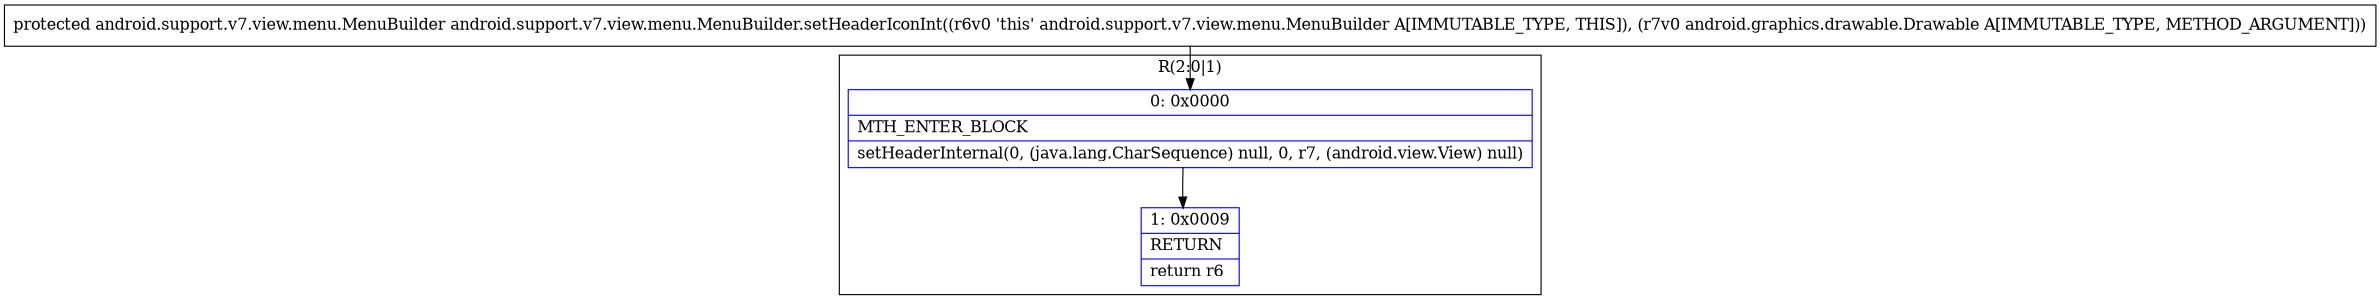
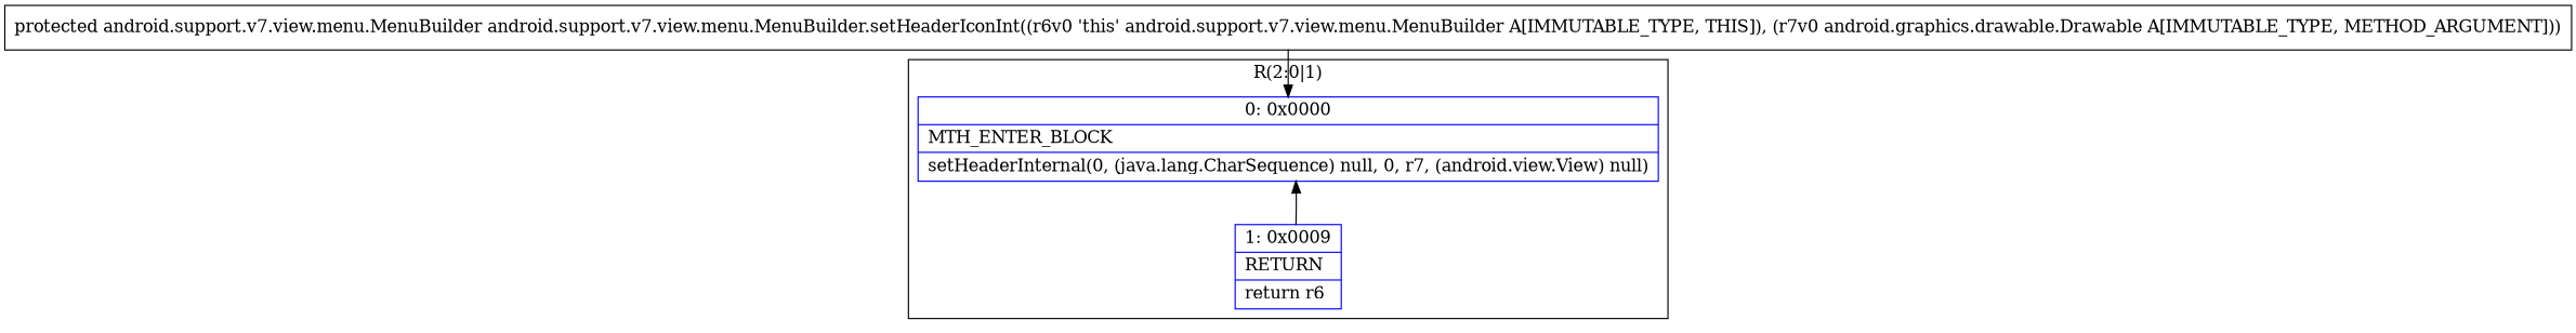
  digraph {
    node [color=blue shape=record]
    n1 [label="{0\:\ 0x0000|MTH_ENTER_BLOCK\l|setHeaderInternal(0, (java.lang.CharSequence) null, 0, r7, (android.view.View) null)\l}"]
    n2 [label="{1\:\ 0x0009|RETURN\l|return r6\l}"]
    n3 [label="{protected android.support.v7.view.menu.MenuBuilder android.support.v7.view.menu.MenuBuilder.setHeaderIconInt((r6v0 'this' android.support.v7.view.menu.MenuBuilder A[IMMUTABLE_TYPE, THIS]), (r7v0 android.graphics.drawable.Drawable A[IMMUTABLE_TYPE, METHOD_ARGUMENT])) }" color=""]
    subgraph cluster_1 {
      label="R(2:0|1)"
      n1
      n2
    }
-   n1 -> n2
+   n2 -> n1
    n3 -> n1
  }
